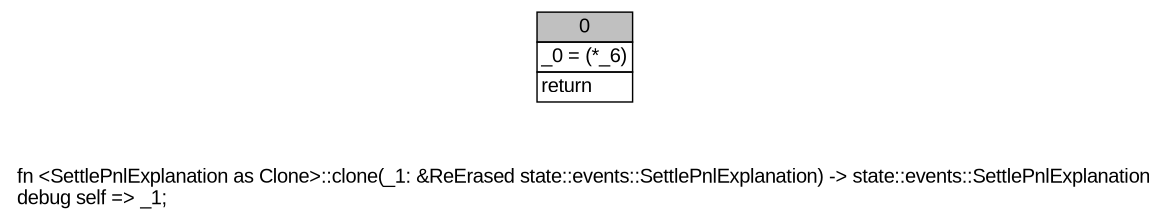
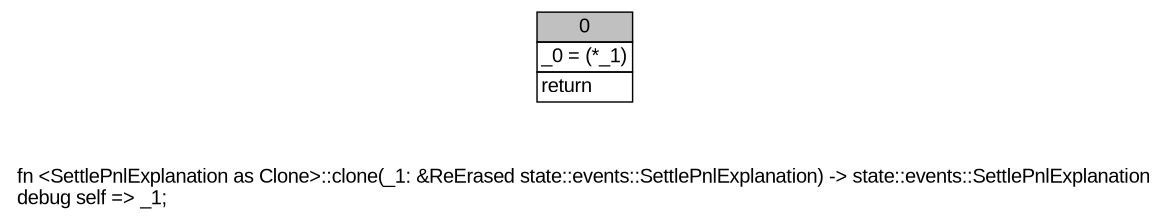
  digraph {
    fontname="Liberation Sans"
    label=<fn &lt;SettlePnlExplanation as Clone&gt;::clone(_1: &amp;ReErased state::events::SettlePnlExplanation) -&gt; state::events::SettlePnlExplanation<br align="left"/>debug self =&gt; _1;<br align="left"/>>
-   n1 [fontname="Liberation Sans" label=<<table border="0" cellborder="1" cellspacing="0"><tr><td bgcolor="gray" align="center" colspan="1">0</td></tr><tr><td align="left" balign="left">_0 = (*_6)<br/></td></tr><tr><td align="left">return</td></tr></table>> shape=none]
+   n1 [fontname="Liberation Sans" label=<<table border="0" cellborder="1" cellspacing="0"><tr><td bgcolor="gray" align="center" colspan="1">0</td></tr><tr><td align="left" balign="left">_0 = (*_1)<br/></td></tr><tr><td align="left">return</td></tr></table>> shape=none]
  }
